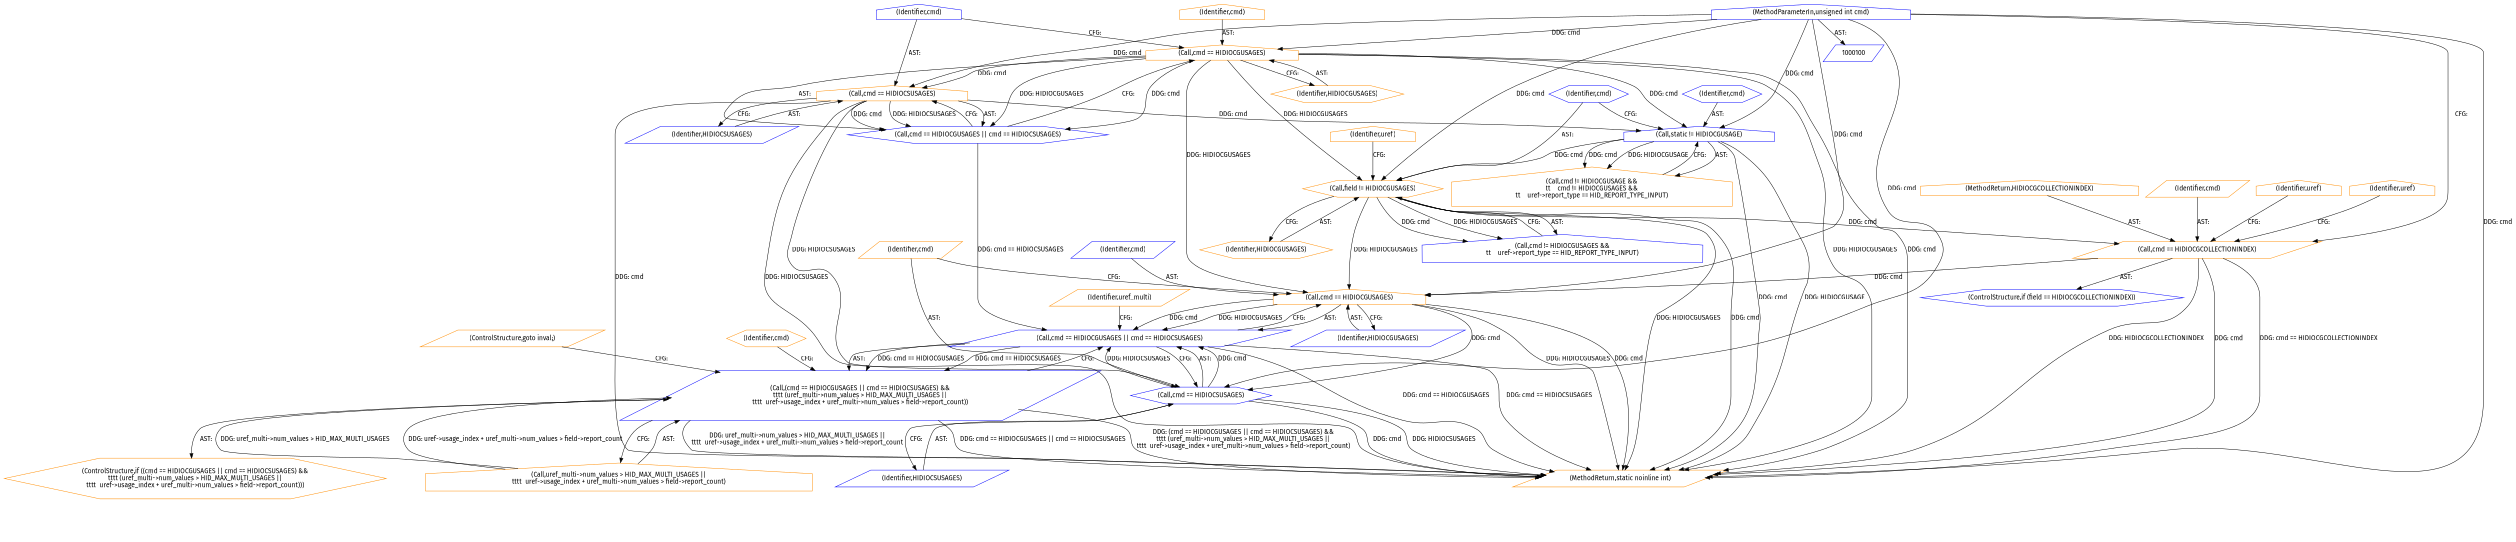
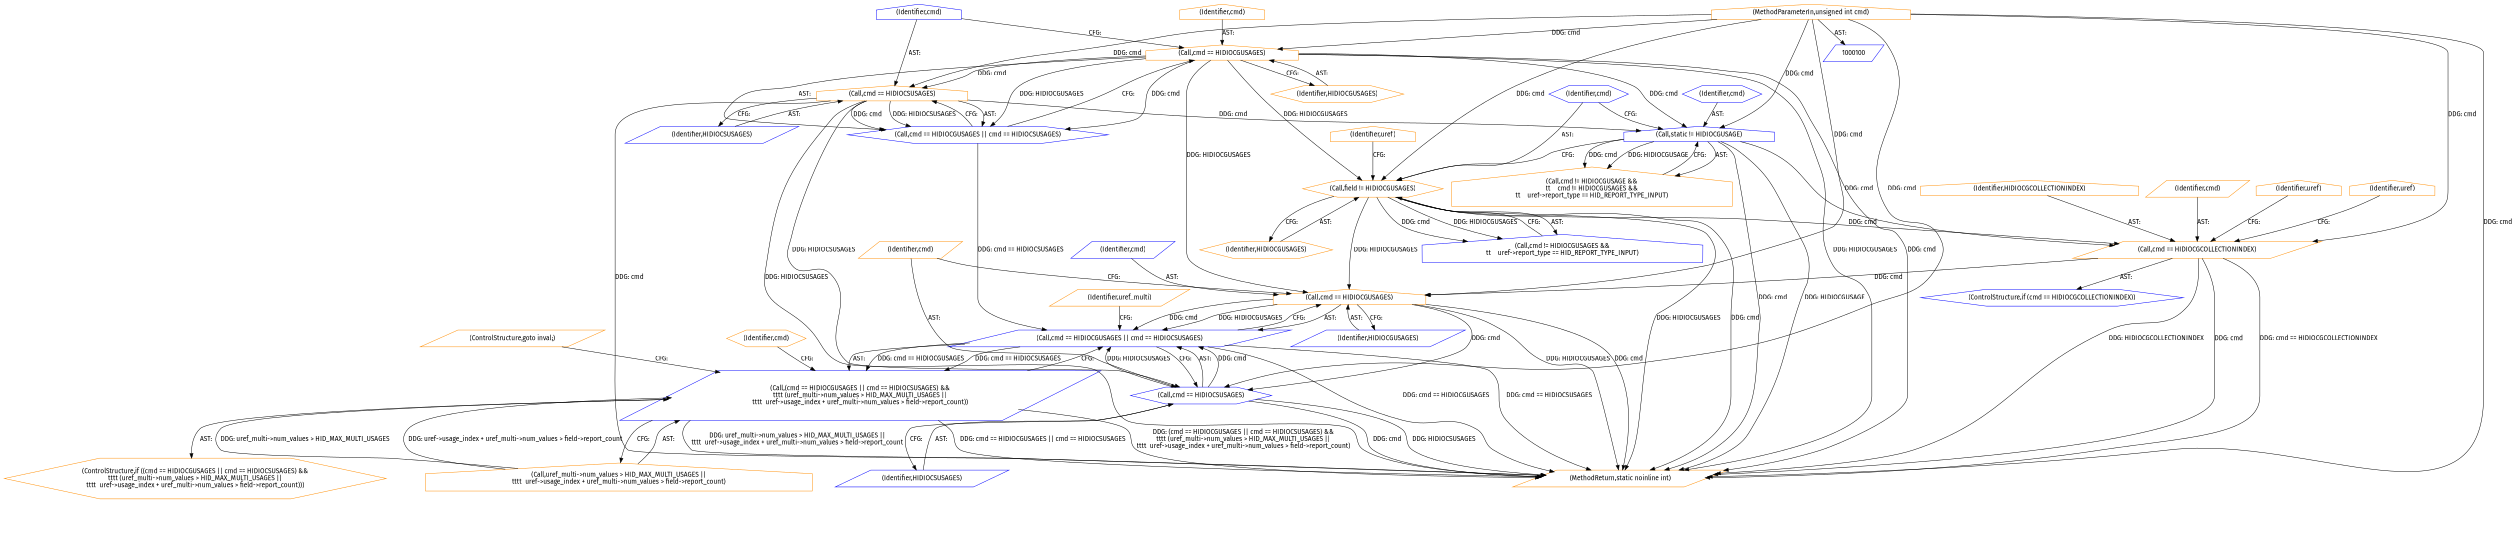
  digraph {
    fontname="Fira Sans"
    node [color=darkorange fontname="Fira Sans" shape=house]
    edge [fontname="Fira Sans"]
    n1 [label="(Call,cmd == HIDIOCGUSAGES)"]
    n2 [color=blue label="(Call,cmd == HIDIOCGUSAGES || cmd == HIDIOCSUSAGES)" shape=parallelogram]
    n3 [color=blue label="(Call,cmd == HIDIOCSUSAGES)" shape=hexagon]
    n4 [label="(MethodReturn,static noinline int)" shape=parallelogram]
    n5 [color=blue label="(Identifier,HIDIOCGUSAGES)" shape=parallelogram]
    n6 [color=blue label="(Call,(cmd == HIDIOCGUSAGES || cmd == HIDIOCSUSAGES) &&\n\t\t\t\t (uref_multi->num_values > HID_MAX_MULTI_USAGES ||\n\t\t\t\t  uref->usage_index + uref_multi->num_values > field->report_count))" shape=parallelogram]
    n7 [color=blue label="(Identifier,HIDIOCSUSAGES)" shape=parallelogram]
    n8 [label="(Call,cmd == HIDIOCGCOLLECTIONINDEX)" shape=parallelogram]
-   n9 [color=blue label="(ControlStructure,if (field == HIDIOCGCOLLECTIONINDEX))" shape=hexagon]
-   n10 [label="(MethodReturn,HIDIOCGCOLLECTIONINDEX)"]
+   n9 [color=blue label="(ControlStructure,if (cmd == HIDIOCGCOLLECTIONINDEX))" shape=hexagon]
+   n10 [label="(Identifier,HIDIOCGCOLLECTIONINDEX)"]
    n11 [label="(Call,field != HIDIOCGUSAGES)" shape=hexagon]
    n12 [color=blue label="(Call,cmd != HIDIOCGUSAGES &&\n\t\t    uref->report_type == HID_REPORT_TYPE_INPUT)"]
    n13 [label="(Identifier,HIDIOCGUSAGES)" shape=hexagon]
    n14 [color=blue label="(Call,static != HIDIOCGUSAGE)"]
    n15 [label="(Call,cmd != HIDIOCGUSAGE &&\n\t\t    cmd != HIDIOCGUSAGES &&\n\t\t    uref->report_type == HID_REPORT_TYPE_INPUT)"]
    n16 [label="(Call,cmd == HIDIOCGUSAGES)"]
    n17 [label="(Call,cmd == HIDIOCSUSAGES)"]
    n18 [label="(Identifier,HIDIOCGUSAGES)" shape=hexagon]
    n19 [color=blue label="(Call,cmd == HIDIOCGUSAGES || cmd == HIDIOCSUSAGES)" shape=hexagon]
    n20 [color=blue label="(Identifier,HIDIOCSUSAGES)" shape=parallelogram]
-   n21 [color=blue label="(MethodParameterIn,unsigned int cmd)"]
+   n21 [label="(MethodParameterIn,unsigned int cmd)"]
    1000100 [color=blue shape=parallelogram]
    n23 [label="(ControlStructure,if ((cmd == HIDIOCGUSAGES || cmd == HIDIOCSUSAGES) &&\n\t\t\t\t (uref_multi->num_values > HID_MAX_MULTI_USAGES ||\n\t\t\t\t  uref->usage_index + uref_multi->num_values > field->report_count)))" shape=hexagon]
    n24 [label="(Call,uref_multi->num_values > HID_MAX_MULTI_USAGES ||\n\t\t\t\t  uref->usage_index + uref_multi->num_values > field->report_count)"]
    n25 [label="(Identifier,cmd)" shape=parallelogram]
    n26 [color=blue label="(Identifier,cmd)" shape=hexagon]
    n27 [label="(Identifier,cmd)" shape=parallelogram]
    n28 [color=blue label="(Identifier,cmd)" shape=parallelogram]
    n29 [color=blue label="(Identifier,cmd)"]
    n30 [label="(ControlStructure,goto inval;)" shape=parallelogram]
    n31 [label="(Identifier,uref)"]
    n32 [color=blue label="(Identifier,cmd)" shape=hexagon]
    n33 [label="(Identifier,cmd)" shape=hexagon]
    n34 [label="(Identifier,cmd)"]
    n35 [label="(Identifier,uref)"]
    n36 [label="(Identifier,uref)"]
    n37 [label="(Identifier,uref_multi)" shape=parallelogram]
    n1 -> n2 [label="AST: "]
    n1 -> n2 [label="DDG: cmd"]
    n1 -> n2 [label="DDG: HIDIOCGUSAGES"]
    n1 -> n3 [label="DDG: cmd"]
    n1 -> n4 [label="DDG: HIDIOCGUSAGES"]
    n1 -> n4 [label="DDG: cmd"]
    n1 -> n5 [label="CFG: "]
    n2 -> n1 [label="CFG: "]
    n2 -> n3 [label="CFG: "]
    n2 -> n4 [label="DDG: cmd == HIDIOCGUSAGES"]
    n2 -> n4 [label="DDG: cmd == HIDIOCSUSAGES"]
    n2 -> n6 [label="AST: "]
    n2 -> n6 [label="DDG: cmd == HIDIOCGUSAGES"]
    n2 -> n6 [label="DDG: cmd == HIDIOCSUSAGES"]
    n3 -> n2 [label="AST: "]
    n3 -> n2 [label="DDG: cmd"]
    n3 -> n2 [label="DDG: HIDIOCSUSAGES"]
    n3 -> n4 [label="DDG: cmd"]
    n3 -> n4 [label="DDG: HIDIOCSUSAGES"]
    n3 -> n7 [label="CFG: "]
    n5 -> n1 [label="AST: "]
    n6 -> n2 [label="CFG: "]
    n6 -> n4 [label="DDG: uref_multi->num_values > HID_MAX_MULTI_USAGES ||\n\t\t\t\t  uref->usage_index + uref_multi->num_values > field->report_count"]
    n6 -> n4 [label="DDG: cmd == HIDIOCGUSAGES || cmd == HIDIOCSUSAGES"]
    n6 -> n4 [label="DDG: (cmd == HIDIOCGUSAGES || cmd == HIDIOCSUSAGES) &&\n\t\t\t\t (uref_multi->num_values > HID_MAX_MULTI_USAGES ||\n\t\t\t\t  uref->usage_index + uref_multi->num_values > field->report_count)"]
    n6 -> n23 [label="AST: "]
    n6 -> n24 [label="CFG: "]
    n7 -> n3 [label="AST: "]
    n8 -> n1 [label="DDG: cmd"]
    n8 -> n4 [label="DDG: HIDIOCGCOLLECTIONINDEX"]
    n8 -> n4 [label="DDG: cmd"]
    n8 -> n4 [label="DDG: cmd == HIDIOCGCOLLECTIONINDEX"]
    n8 -> n9 [label="AST: "]
    n10 -> n8 [label="AST: "]
    n11 -> n1 [label="DDG: HIDIOCGUSAGES"]
    n11 -> n4 [label="DDG: HIDIOCGUSAGES"]
    n11 -> n4 [label="DDG: cmd"]
    n11 -> n8 [label="DDG: cmd"]
    n11 -> n12 [label="AST: "]
    n11 -> n12 [label="DDG: cmd"]
    n11 -> n12 [label="DDG: HIDIOCGUSAGES"]
    n11 -> n13 [label="CFG: "]
    n12 -> n11 [label="CFG: "]
    n13 -> n11 [label="AST: "]
    n14 -> n4 [label="DDG: cmd"]
    n14 -> n4 [label="DDG: HIDIOCGUSAGE"]
-   n14 -> n11 [label="DDG: cmd"]
+   n14 -> n8 [label="DDG: cmd"]
+   n14 -> n11 [label="CFG: "]
    n14 -> n15 [label="AST: "]
    n14 -> n15 [label="DDG: cmd"]
    n14 -> n15 [label="DDG: HIDIOCGUSAGE"]
    n15 -> n14 [label="CFG: "]
    n16 -> n1 [label="DDG: HIDIOCGUSAGES"]
    n16 -> n4 [label="DDG: HIDIOCGUSAGES"]
    n16 -> n4 [label="DDG: cmd"]
    n16 -> n11 [label="DDG: HIDIOCGUSAGES"]
    n16 -> n14 [label="DDG: cmd"]
    n16 -> n17 [label="DDG: cmd"]
    n16 -> n18 [label="CFG: "]
    n16 -> n19 [label="AST: "]
    n16 -> n19 [label="DDG: cmd"]
    n16 -> n19 [label="DDG: HIDIOCGUSAGES"]
    n17 -> n3 [label="DDG: HIDIOCSUSAGES"]
    n17 -> n4 [label="DDG: cmd"]
    n17 -> n4 [label="DDG: HIDIOCSUSAGES"]
    n17 -> n14 [label="DDG: cmd"]
    n17 -> n19 [label="AST: "]
    n17 -> n19 [label="DDG: cmd"]
    n17 -> n19 [label="DDG: HIDIOCSUSAGES"]
    n17 -> n20 [label="CFG: "]
    n18 -> n16 [label="AST: "]
    n19 -> n2 [label="DDG: cmd == HIDIOCSUSAGES"]
    n19 -> n16 [label="CFG: "]
    n19 -> n17 [label="CFG: "]
    n20 -> n17 [label="AST: "]
    n21 -> n1 [label="DDG: cmd"]
    n21 -> n3 [label="DDG: cmd"]
    n21 -> n4 [label="DDG: cmd"]
-   n21 -> n8 [label="CFG: "]
+   n21 -> n8 [label="DDG: cmd"]
    n21 -> n11 [label="DDG: cmd"]
    n21 -> n14 [label="DDG: cmd"]
    n21 -> n16 [label="DDG: cmd"]
    n21 -> n17 [label="DDG: cmd"]
    n21 -> 1000100 [label="AST: "]
    n24 -> n6 [label="AST: "]
    n24 -> n6 [label="DDG: uref_multi->num_values > HID_MAX_MULTI_USAGES"]
    n24 -> n6 [label="DDG: uref->usage_index + uref_multi->num_values > field->report_count"]
    n25 -> n8 [label="AST: "]
    n26 -> n11 [label="AST: "]
    n26 -> n14 [label="CFG: "]
    n27 -> n1 [label="CFG: "]
    n27 -> n3 [label="AST: "]
    n28 -> n1 [label="AST: "]
    n29 -> n16 [label="CFG: "]
    n29 -> n17 [label="AST: "]
    n30 -> n6 [label="CFG: "]
    n31 -> n11 [label="CFG: "]
    n32 -> n14 [label="AST: "]
    n33 -> n6 [label="CFG: "]
    n34 -> n16 [label="AST: "]
    n35 -> n8 [label="CFG: "]
    n36 -> n8 [label="CFG: "]
    n37 -> n2 [label="CFG: "]
  }
